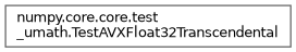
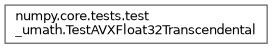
  digraph {
    rankdir=LR
-   n1 [color=grey40 fillcolor=white fontname=Helvetica fontsize=10 height=0.2 label="numpy.core.core.test\l_umath.TestAVXFloat32Transcendental" shape=box style=filled width=0.4]
+   n1 [color=grey40 fillcolor=white fontname=Helvetica fontsize=10 height=0.2 label="numpy.core.tests.test\l_umath.TestAVXFloat32Transcendental" shape=box style=filled width=0.4]
  }
